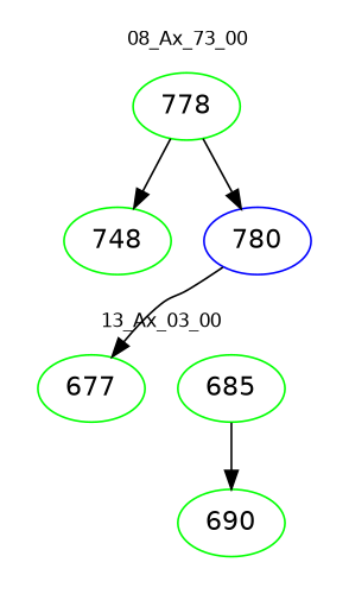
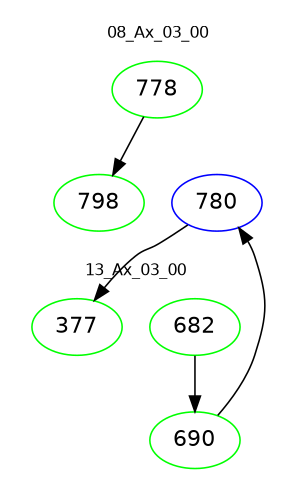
  digraph {
    fontname="DejaVu Sans"
    node [color=green fontname="DejaVu Sans"]
    edge [color=black fontname="DejaVu Sans"]
    n1 [label=778]
-   n2 [label=748]
+   n2 [label=798]
    n3 [color=blue label=780]
-   n4 [label=685]
-   n5 [label=677]
+   n4 [label=682]
+   n5 [label=377]
    n6 [label=690]
    subgraph cluster_1 {
      color=white
      fontsize=10
-     label="08_Ax_73_00"
+     label="08_Ax_03_00"
      n1
      n2
      n3
    }
    subgraph cluster_2 {
      color=white
      fontsize=10
      label="13_Ax_03_00"
      n4
      n5
      n6
    }
    n1 -> n2
-   n1 -> n3
+   n6 -> n3
    n3 -> n5
    n4 -> n6
  }
